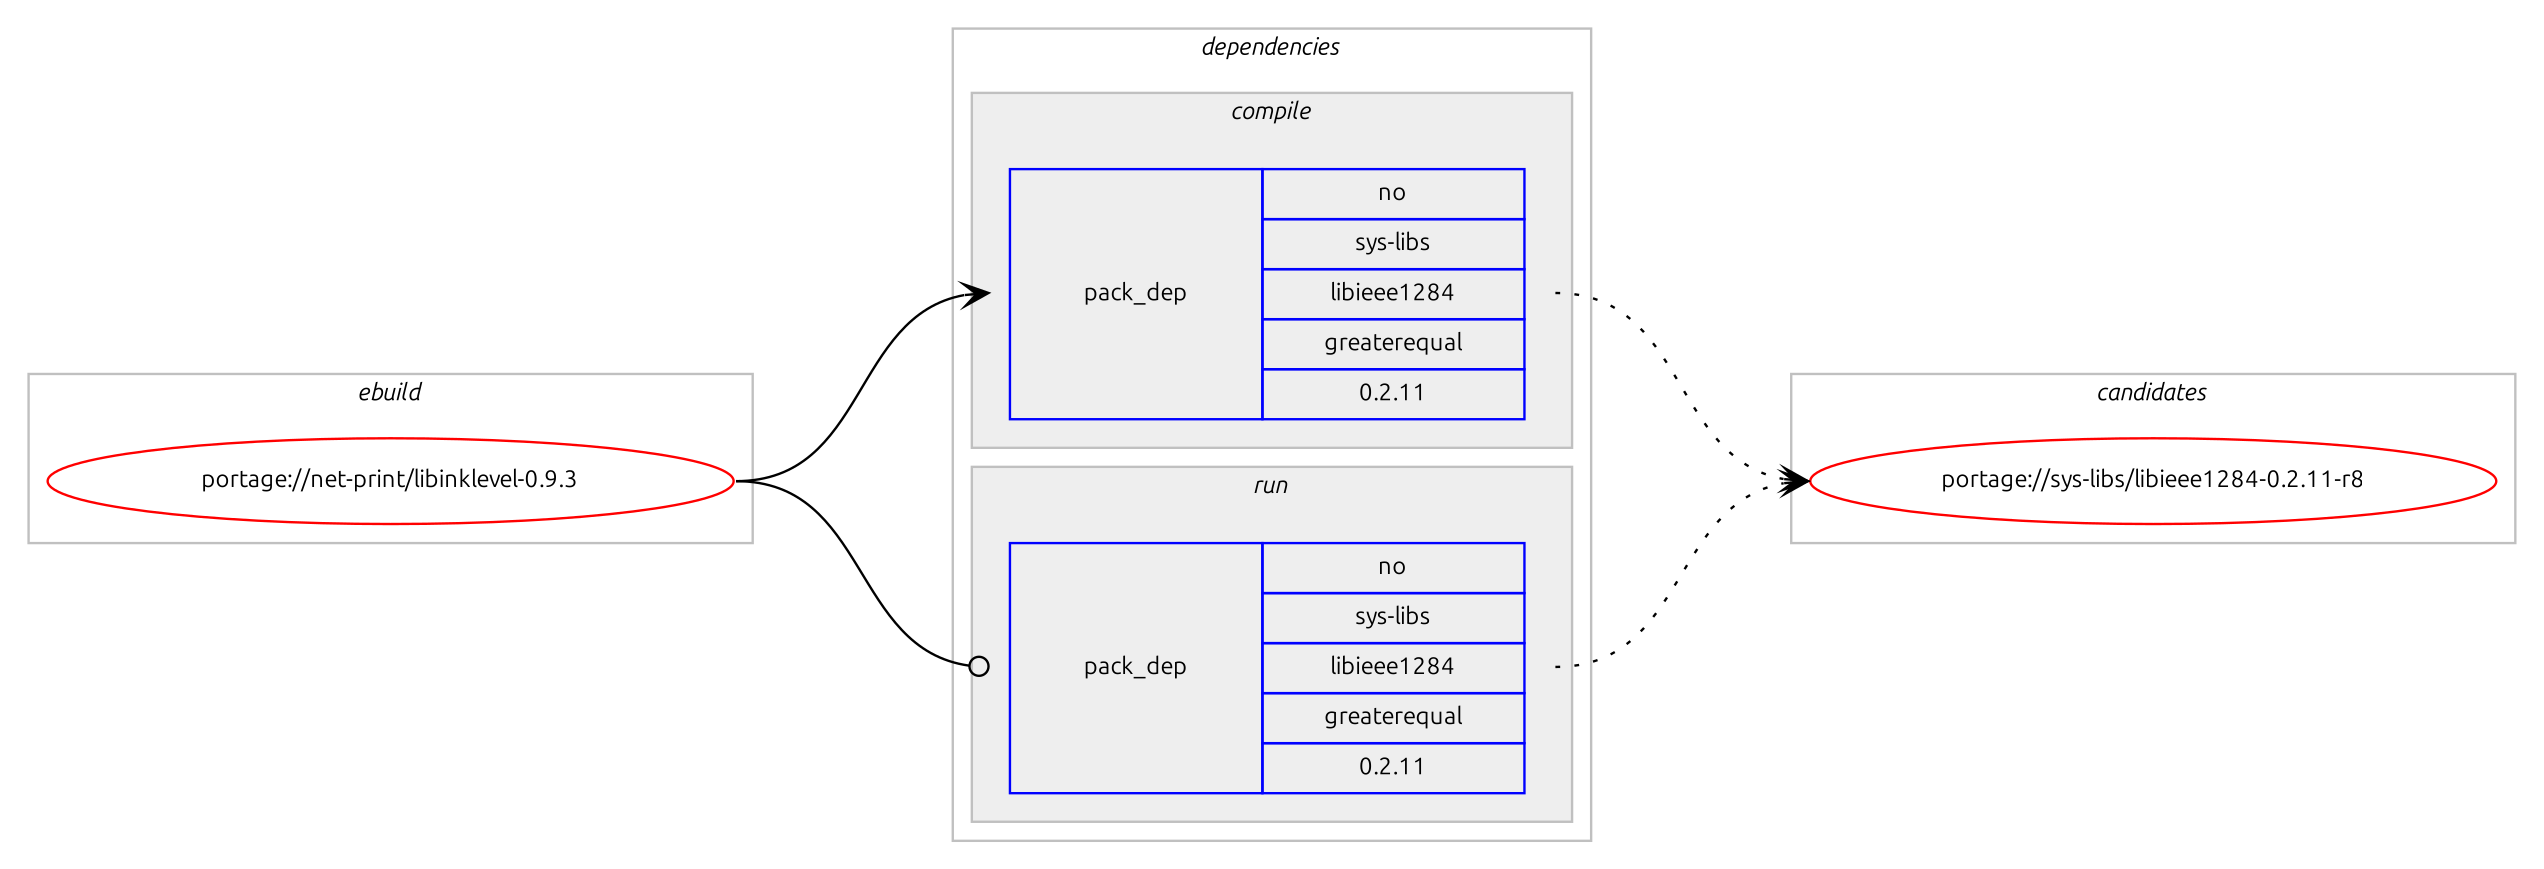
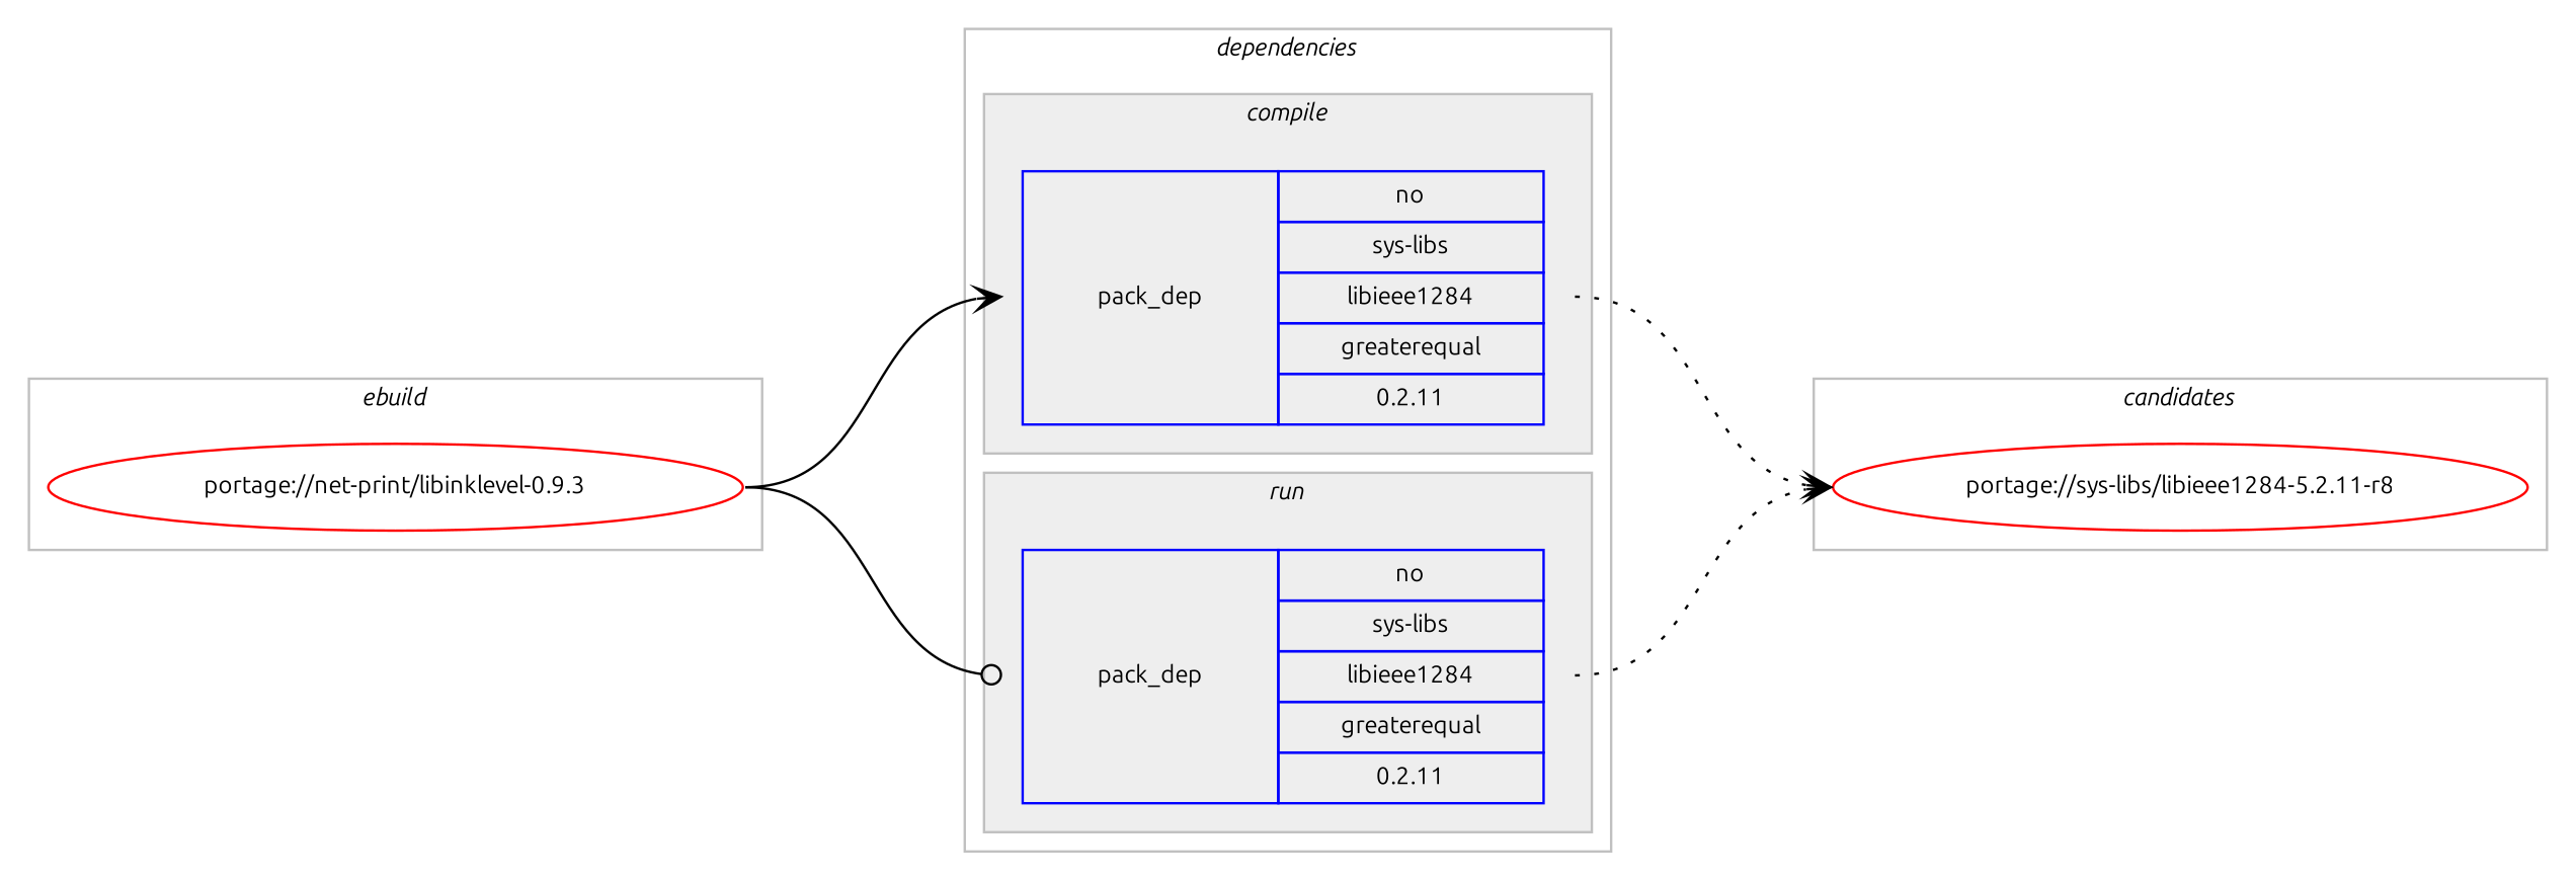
  digraph {
    compound=true
    concentrate=true
    fontname=Ubuntu
    fontsize=10
    newrank=true
    rankdir=LR
    ranksep=1.5
    node [color=red fontname=Ubuntu fontsize=10]
    edge [arrowhead=vee headport=w style=solid tailport=e weight=20 fontname=Ubuntu]
    n1 [label="portage://net-print/libinklevel-0.9.3" width=4]
    n2 [color=blue label=<<TABLE BORDER="0" CELLBORDER="1" CELLSPACING="0" CELLPADDING="4" WIDTH="220"><TR><TD ROWSPAN="6" CELLPADDING="30">pack_dep</TD></TR><TR><TD WIDTH="110">no</TD></TR><TR><TD>sys-libs</TD></TR><TR><TD>libieee1284</TD></TR><TR><TD>greaterequal</TD></TR><TR><TD>0.2.11</TD></TR></TABLE>> shape=none]
    n3 [color=blue label=<<TABLE BORDER="0" CELLBORDER="1" CELLSPACING="0" CELLPADDING="4" WIDTH="220"><TR><TD ROWSPAN="6" CELLPADDING="30">pack_dep</TD></TR><TR><TD WIDTH="110">no</TD></TR><TR><TD>sys-libs</TD></TR><TR><TD>libieee1284</TD></TR><TR><TD>greaterequal</TD></TR><TR><TD>0.2.11</TD></TR></TABLE>> shape=none]
-   n4 [label="portage://sys-libs/libieee1284-0.2.11-r8" width=4]
+   n4 [label="portage://sys-libs/libieee1284-5.2.11-r8" width=4]
    subgraph cluster_1 {
      color=gray
      label=<<i>ebuild</i>>
      rank=same
      n1
    }
    subgraph cluster_2 {
      color=gray
      label=<<i>dependencies</i>>
      subgraph cluster_3 {
        color=gray
        fillcolor="#eeeeee"
        label=<<i>compile</i>>
        style=filled
        subgraph sub_4 {
          color=gray
          fillcolor="#eeeeee"
          label=<<i>compile</i>>
          style=filled
          n2
        }
      }
      subgraph cluster_5 {
        color=gray
        fillcolor="#eeeeee"
        label=<<i>compile and run</i>>
        style=filled
      }
      subgraph cluster_6 {
        color=gray
        fillcolor="#eeeeee"
        label=<<i>run</i>>
        style=filled
        subgraph sub_7 {
          color=gray
          fillcolor="#eeeeee"
          label=<<i>run</i>>
          style=filled
          n3
        }
      }
    }
    subgraph cluster_8 {
      color=gray
      label=<<i>candidates</i>>
      rank=same
      subgraph sub_9 {
        color=black
        label=<<i>candidates</i>>
        nodesep=1
        rank=same
        n4
      }
      subgraph sub_10 {
        color=black
        label=<<i>candidates</i>>
        nodesep=1
        rank=same
        n4
      }
    }
    n1 -> n2
    n1 -> n3 [arrowhead=odot]
    n2 -> n4 [style=dotted weight=100]
    n3 -> n4 [style=dotted weight=100]
  }
